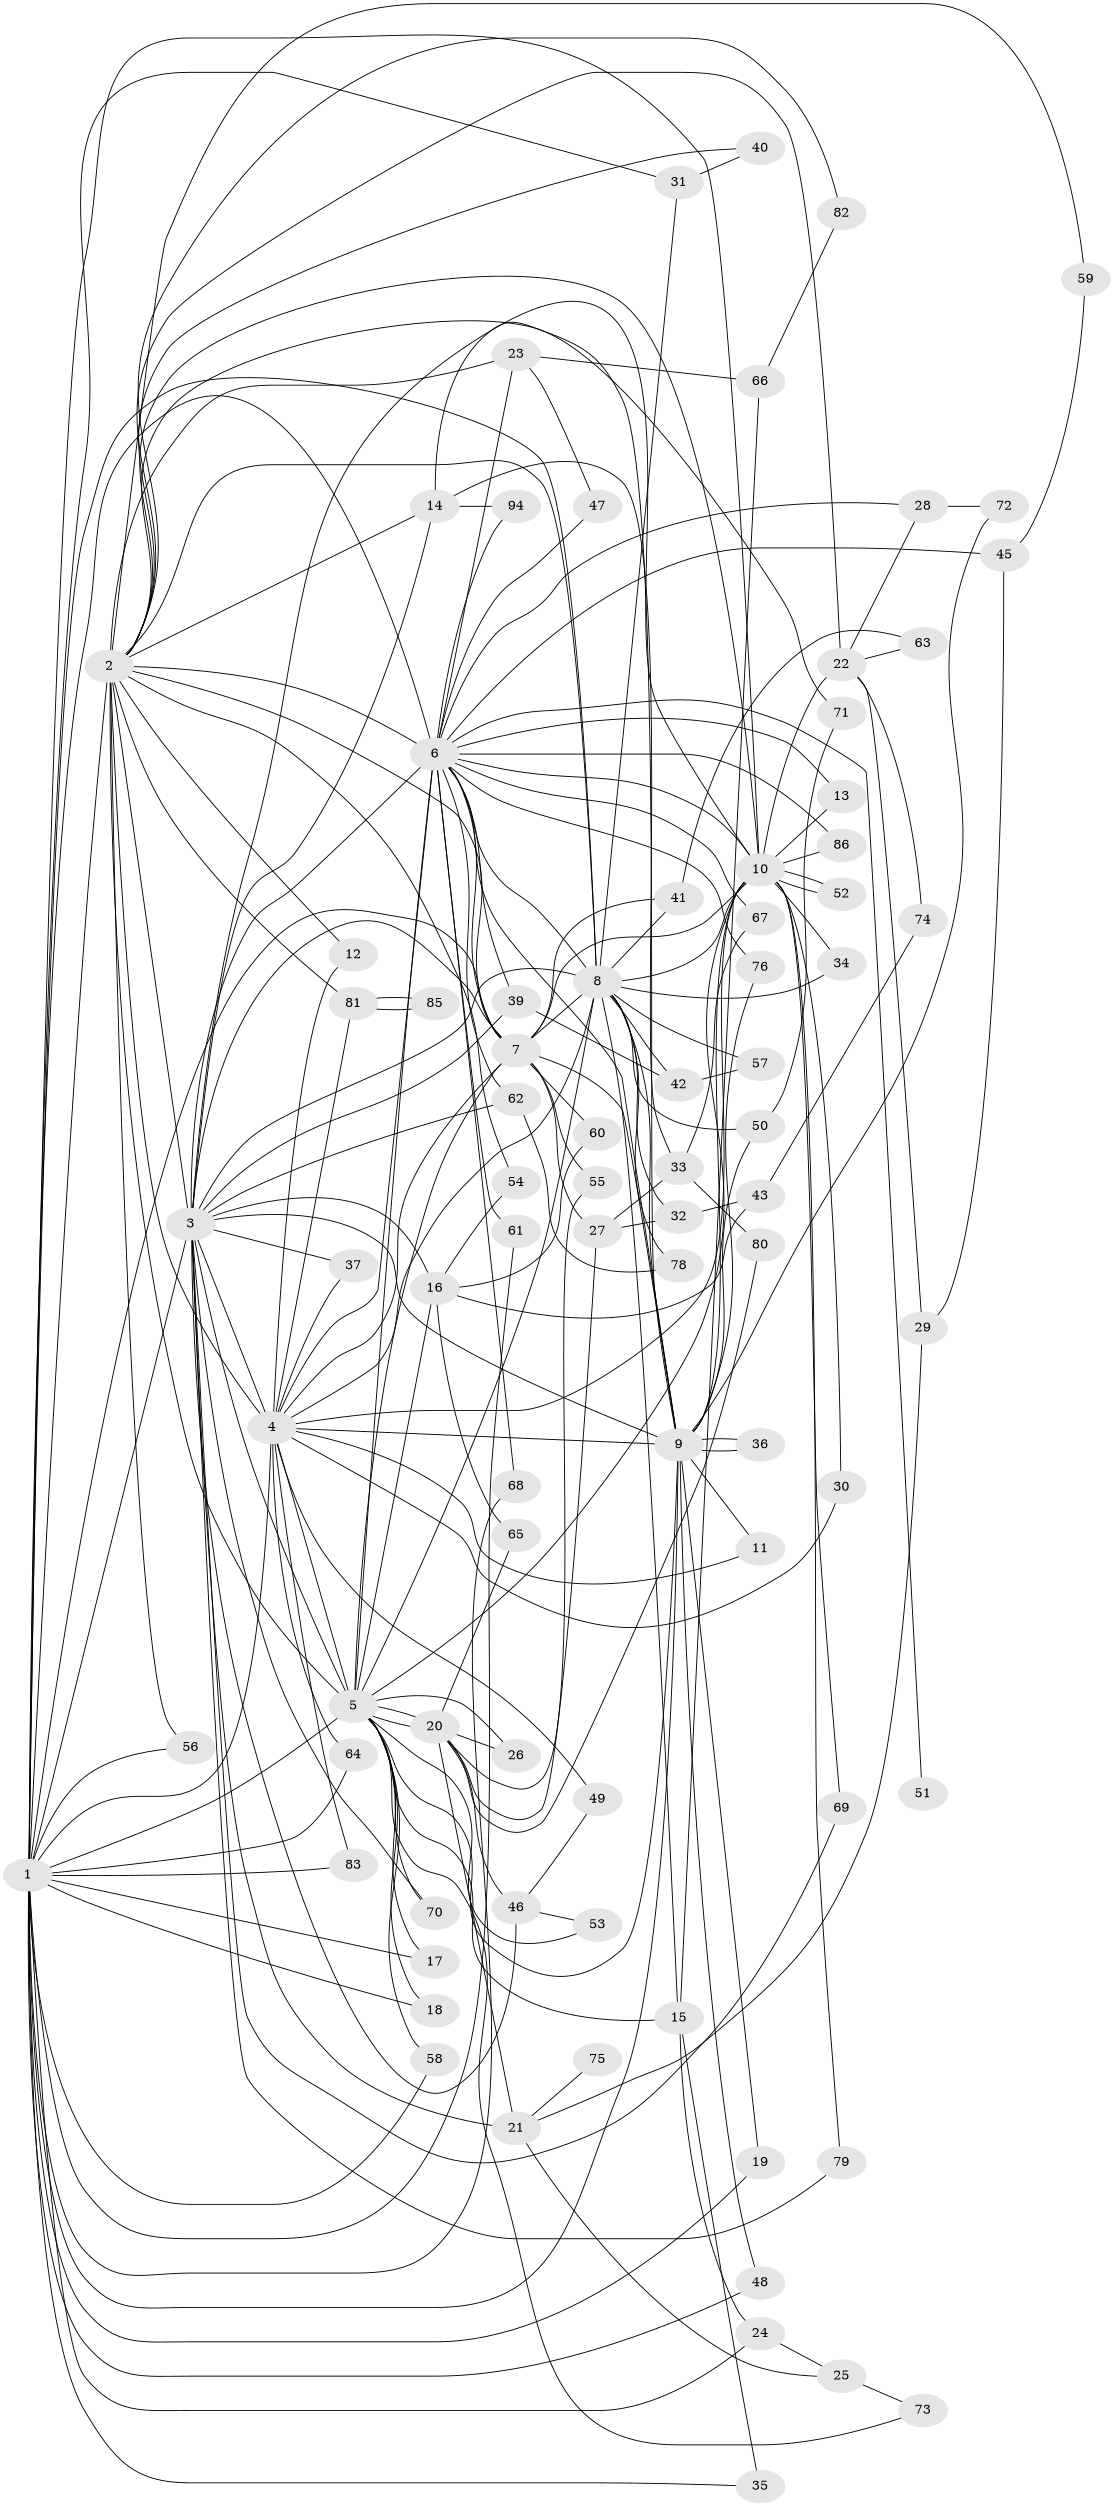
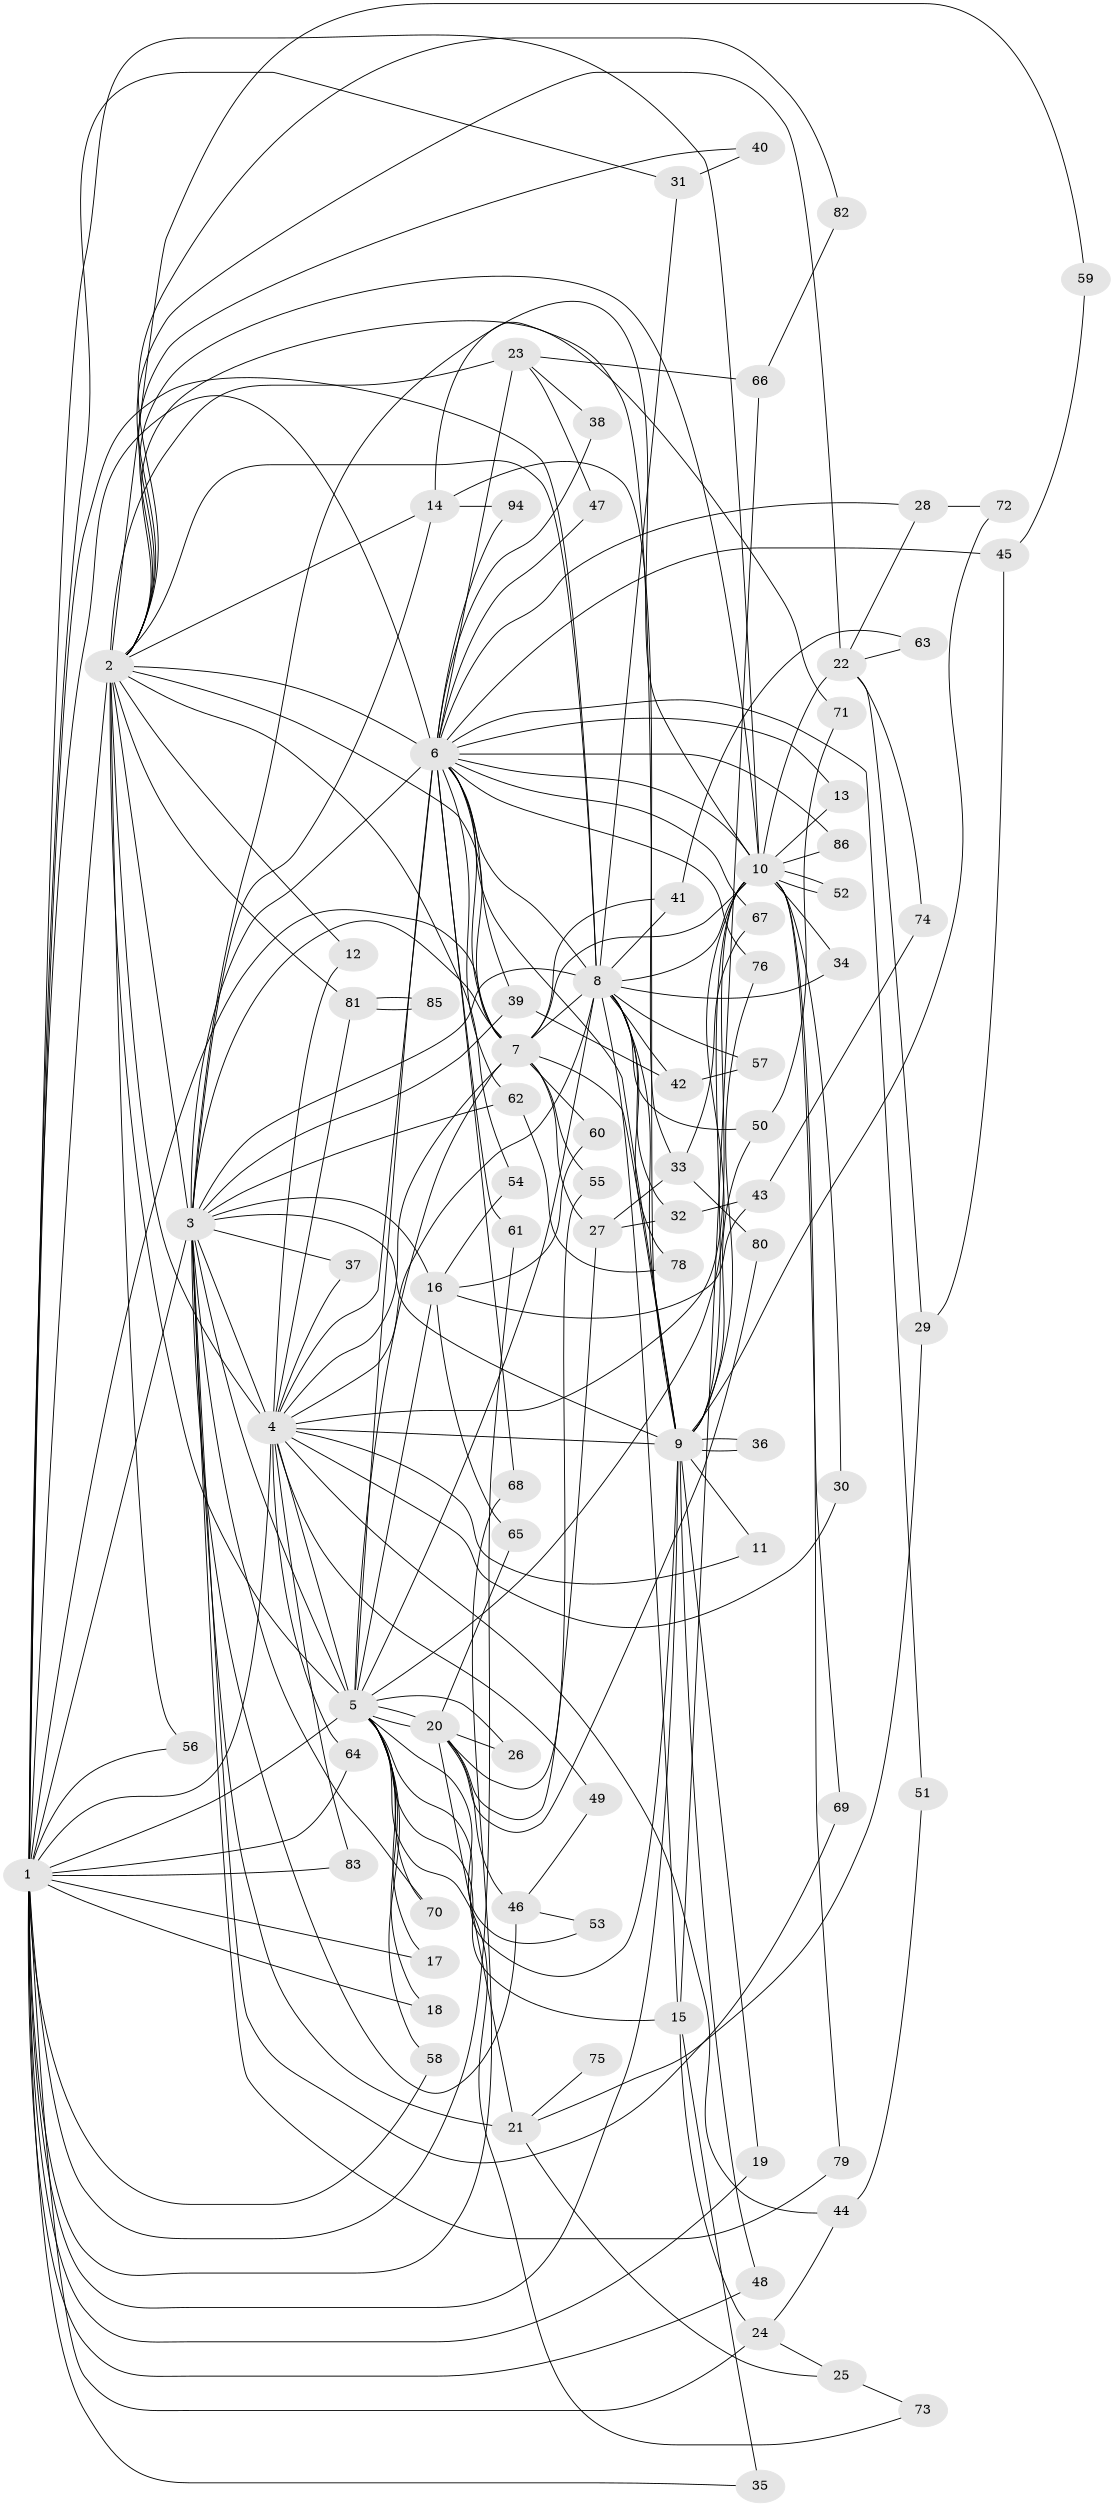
  graph {
    rankdir=LR
    node [color=gray90 style=filled]
    1
    2
    3
    4
    5
    6
    7
    8
    9
    10
    17
    18
    19
    24
    31
    35
    48
    56
    58
    61
    64
    68
    83
    12
    14
    22
    23
    40
    54
    59
    81
    82
    16
    21
    37
    39
    46
    62
    69
    70
    79
    11
    30
+   44
    49
    15
    20
    26
    53
    73
    13
    28
+   38
    45
    47
    51
    67
    76
    n59 [label=94]
    86
    27
    41
    55
    60
    32
    34
    42
    50
    57
    78
    36
    72
    52
    25
    33
    71
    29
    63
    74
    66
    85
    43
    65
    75
    80
    1 -- 2
    1 -- 3
    1 -- 4
    1 -- 5
    1 -- 6
    1 -- 7
    1 -- 8
    1 -- 9
    1 -- 10
    1 -- 17
    1 -- 18
    1 -- 19
    1 -- 24
    1 -- 31
    1 -- 35
    1 -- 48
    1 -- 56
    1 -- 58
    1 -- 61
    1 -- 64
    1 -- 68
    1 -- 83
    2 -- 3
    2 -- 4
    2 -- 5
    2 -- 6
    2 -- 7
    2 -- 8
    2 -- 9
    2 -- 10
    2 -- 56
    2 -- 12
    2 -- 14
    2 -- 22
    2 -- 23
    2 -- 40
    2 -- 54
    2 -- 59
    2 -- 81
    2 -- 82
    3 -- 4
    3 -- 5
    3 -- 6
    3 -- 7
    3 -- 8
    3 -- 9
    3 -- 10
    3 -- 14
    3 -- 16
    3 -- 21
    3 -- 37
    3 -- 39
    3 -- 46
    3 -- 62
    3 -- 69
    3 -- 70
    3 -- 79
    4 -- 5
    4 -- 6
    4 -- 7
    4 -- 8
    4 -- 9
    4 -- 10
    4 -- 64
    4 -- 83
    4 -- 12
    4 -- 81
    4 -- 37
    4 -- 11
    4 -- 30
+   4 -- 44
    4 -- 49
    5 -- 6
    5 -- 7
    5 -- 8
    5 -- 9
    5 -- 10
    5 -- 17
    5 -- 18
    5 -- 58
    5 -- 16
    5 -- 70
    5 -- 15
    5 -- 20
    5 -- 20
    5 -- 26
    5 -- 53
    5 -- 73
    6 -- 7
    6 -- 8
    6 -- 9
    6 -- 10
    6 -- 61
    6 -- 68
    6 -- 23
    6 -- 39
    6 -- 62
    6 -- 13
    6 -- 28
+   6 -- 38
    6 -- 45
    6 -- 47
    6 -- 51
    6 -- 67
    6 -- 76
    6 -- n59
    6 -- 86
    7 -- 8
    7 -- 9
    7 -- 10
    7 -- 27
    7 -- 41
    7 -- 55
    7 -- 60
    8 -- 9
    8 -- 10
    8 -- 31
    8 -- 15
    8 -- 41
    8 -- 32
    8 -- 34
    8 -- 42
    8 -- 50
    8 -- 57
    8 -- 78
    9 -- 10
    9 -- 19
    9 -- 48
    9 -- 11
    9 -- 76
    9 -- 50
    9 -- 36
    9 -- 36
    9 -- 72
    10 -- 22
    10 -- 69
    10 -- 79
    10 -- 30
    10 -- 13
    10 -- 86
    10 -- 34
    10 -- 52
    10 -- 52
+   24 -- 44
    24 -- 25
    31 -- 40
    14 -- n59
    14 -- 33
    14 -- 71
    22 -- 28
    22 -- 29
    22 -- 63
    22 -- 74
+   23 -- 38
    23 -- 47
    23 -- 66
    81 -- 85
    81 -- 85
    16 -- 54
    16 -- 60
    16 -- 43
    16 -- 65
    21 -- 25
    21 -- 29
    21 -- 75
    39 -- 42
    46 -- 49
    46 -- 53
    62 -- 78
+   44 -- 51
    15 -- 24
    15 -- 35
    15 -- 66
    20 -- 21
    20 -- 46
    20 -- 26
    20 -- 27
    20 -- 55
    20 -- 65
    20 -- 80
    28 -- 72
    45 -- 59
    27 -- 32
    27 -- 33
    41 -- 63
    32 -- 43
    42 -- 57
    50 -- 71
    25 -- 73
    33 -- 67
    33 -- 80
    29 -- 45
    66 -- 82
    43 -- 74
  }
